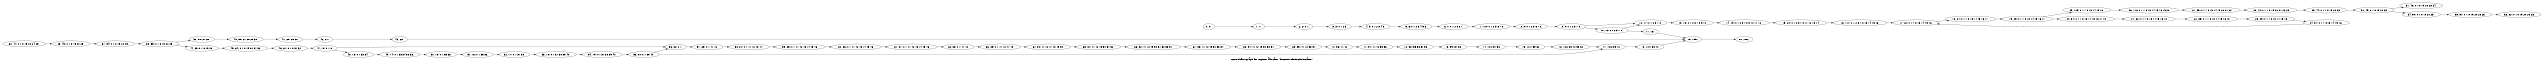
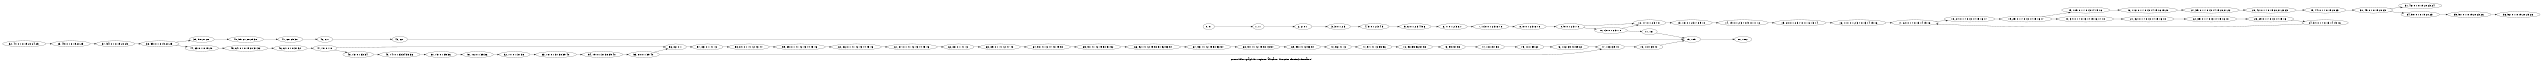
  digraph {
    label="Control-flow-graph for register allocator (function _fix_include_name)"
    rankdir=LR
    n1 [label="0, 0: "]
    n2 [label="1, 1: "]
    n3 [label="2, 2: 0 1 "]
    n4 [label="3, 3: 0 1 2 3 "]
    n5 [label="4, 5: 0 1 2 3 4 5 "]
    n6 [label="5, 6: 0 1 2 3 4 5 6 "]
    n7 [label="6, 7: 0 1 2 3 6 7 "]
    n8 [label="7, 113: 0 1 2 3 6 7 8 "]
    n9 [label="8, 8: 0 1 2 3 6 7 8 "]
    n10 [label="9, 9: 0 1 2 3 7 8 "]
    n11 [label="10, 13: 0 1 2 3 7 8 "]
    n12 [label="12, 17: 0 1 2 3 7 8 "]
    n13 [label="11, 16: "]
    n14 [label="13, 18: 0 1 2 3 7 8 9 10 "]
    n15 [label="79, 105: "]
    n16 [label="80, 106: "]
    n17 [label="14, 19: 0 1 2 3 7 8 9 10 11 12 "]
    n18 [label="15, 20: 0 1 2 3 7 8 11 12 13 14 "]
    n19 [label="16, 111: 0 1 2 3 7 8 13 14 15 16 "]
    n20 [label="17, 22: 0 1 7 8 13 14 15 16 "]
    n21 [label="18, 24: 0 1 7 8 13 14 15 16 17 "]
    n22 [label="19, 25: 0 1 7 8 13 14 15 16 17 "]
    n23 [label="20, 34: 0 1 7 8 13 14 15 16 17 18 "]
    n24 [label="25, 109: 0 1 7 8 13 14 15 16 "]
    n25 [label="21, 32: 0 1 7 8 13 14 15 16 18 "]
    n26 [label="26, 112: 0 1 7 8 13 14 15 16 19 20 "]
    n27 [label="22, 35: 0 1 7 8 13 14 15 16 18 "]
    n28 [label="23, 29: 0 1 7 8 13 14 15 16 "]
    n29 [label="24, 37: 0 1 7 8 13 14 15 16 "]
    n30 [label="27, 39: 0 1 7 8 13 14 19 20 21 22 "]
    n31 [label="28, 42: 0 1 7 8 19 20 21 22 23 "]
    n32 [label="29, 44: 0 1 7 8 19 20 23 "]
    n33 [label="30, 45: 0 1 8 19 20 23 "]
    n34 [label="31, 46: 0 1 8 19 20 23 24 "]
    n35 [label="34, 50: 0 1 8 19 20 23 "]
    n36 [label="35, 51: 0 1 8 19 20 23 26 "]
    n37 [label="32, 47: 0 1 8 19 20 24 25 "]
    n38 [label="33, 49: 0 1 8 19 20 25 "]
    n39 [label="37, 54: 0 1 8 19 20 25 "]
    n40 [label="38, 55: 0 1 8 19 20 25 "]
    n41 [label="36, 52: 0 1 8 19 20 25 26 "]
    n42 [label="39, 58: 27 28 "]
    n43 [label="44, 63: 0 1 8 19 20 "]
    n44 [label="40, 59: 27 28 29 30 "]
    n45 [label="45, 64: 0 1 8 19 20 31 32 "]
    n46 [label="41, 60: 29 30 "]
    n47 [label="42, 61: "]
    n48 [label="43, 62: "]
    n49 [label="46, 67: 0 1 8 31 32 "]
    n50 [label="47, 70: 0 1 8 "]
    n51 [label="48, 73: 0 1 33 34 "]
    n52 [label="56, 82: 0 1 "]
    n53 [label="49, 74: 0 1 33 34 35 36 "]
    n54 [label="57, 83: 0 1 41 42 "]
    n55 [label="50, 75: 0 1 35 36 "]
    n56 [label="51, 76: 0 1 35 36 "]
    n57 [label="52, 77: 0 1 37 38 "]
    n58 [label="53, 78: 0 1 37 38 39 40 "]
    n59 [label="54, 79: 0 1 37 38 39 40 "]
    n60 [label="55, 80: 0 1 39 40 "]
    n61 [label="77, 103: 39 40 "]
    n62 [label="78, 104: 39 40 "]
    n63 [label="58, 84: 0 1 41 42 43 44 "]
    n64 [label="59, 85: 0 1 41 42 43 44 45 46 "]
    n65 [label="60, 86: 0 1 41 42 43 44 45 46 "]
    n66 [label="61, 87: 0 1 41 42 43 44 45 46 "]
    n67 [label="62, 88: 0 1 41 42 "]
    n68 [label="63, 89: 0 1 41 42 47 48 "]
    n69 [label="64, 90: 41 42 47 48 49 50 "]
    n70 [label="65, 91: 41 42 49 50 51 52 "]
    n71 [label="66, 92: 41 42 49 50 51 52 53 54 "]
    n72 [label="67, 93: 41 42 49 50 53 54 "]
-   n73 [label="68, 94: 41 42 49 50 53 54 "]
+   n73 [label="68, 94: 41 42 49 50 43 54"]
    n74 [label="69, 95: 41 42 53 54 "]
    n75 [label="70, 96: 41 42 "]
    n76 [label="71, 97: 41 42 55 56 "]
    n77 [label="72, 98: 55 56 57 58 "]
    n78 [label="73, 99: 57 58 "]
    n79 [label="74, 100: 57 58 "]
    n80 [label="75, 101: 59 60 "]
    n81 [label="76, 102: 39 40 59 60 "]
    n1 -> n2
    n2 -> n3
    n3 -> n4
    n4 -> n5
    n5 -> n6
    n6 -> n7
    n7 -> n8
    n8 -> n9
    n9 -> n10
    n10 -> n11
    n10 -> n12
    n11 -> n12
    n11 -> n13
    n12 -> n14
    n13 -> n15
    n14 -> n17
    n15 -> n16
    n17 -> n18
    n18 -> n19
    n19 -> n20
    n20 -> n21
    n21 -> n22
    n22 -> n23
    n22 -> n24
    n23 -> n25
    n24 -> n26
    n25 -> n27
    n26 -> n30
    n27 -> n28
    n28 -> n29
    n29 -> n20
    n30 -> n31
    n31 -> n32
    n32 -> n33
    n33 -> n34
    n33 -> n35
    n35 -> n36
    n36 -> n41
    n37 -> n38
    n38 -> n39
    n39 -> n40
    n40 -> n42
    n40 -> n43
    n42 -> n44
    n43 -> n45
    n44 -> n46
    n45 -> n49
    n46 -> n47
    n47 -> n48
    n48 -> n15
    n49 -> n50
    n50 -> n51
    n50 -> n52
    n51 -> n53
    n52 -> n54
    n53 -> n55
    n54 -> n63
    n55 -> n56
    n56 -> n57
    n57 -> n58
    n58 -> n59
    n59 -> n60
    n60 -> n52
    n60 -> n61
    n61 -> n62
    n62 -> n15
    n63 -> n64
    n64 -> n65
    n65 -> n66
    n66 -> n67
    n67 -> n68
    n68 -> n69
    n69 -> n70
    n70 -> n71
    n71 -> n72
    n72 -> n73
    n73 -> n74
    n74 -> n75
    n75 -> n76
    n76 -> n77
    n77 -> n78
    n78 -> n79
    n79 -> n80
    n80 -> n81
    n81 -> n61
  }
